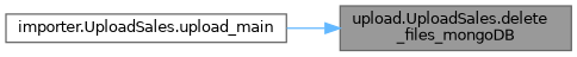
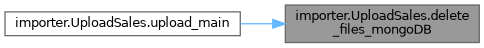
  digraph {
    rankdir=RL
    node [fontname=Helvetica fontsize=10 shape=box style=filled]
-   n1 [color=gray40 fillcolor=grey60 fontcolor=black height=0.2 label="upload.UploadSales.delete\l_files_mongoDB" width=0.4]
+   n1 [color=gray40 fillcolor=grey60 fontcolor=black height=0.2 label="importer.UploadSales.delete\l_files_mongoDB" width=0.4]
    n2 [color=grey40 fillcolor=white height=0.2 label="importer.UploadSales.upload_main" width=0.4]
    n1 -> n2 [color=steelblue1 dir=back fontname=Helvetica fontsize=10 labelfontname=Helvetica labelfontsize=10 style=solid]
  }
